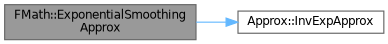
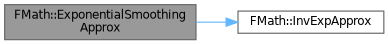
  digraph {
    rankdir=LR
    node [fontname=Helvetica fontsize=10 shape=box style=filled]
    n1 [color=gray40 fillcolor=grey60 fontcolor=black height=0.2 label="FMath::ExponentialSmoothing\lApprox" width=0.4]
-   n2 [color=grey40 fillcolor=white height=0.2 label="Approx::InvExpApprox" width=0.4]
+   n2 [color=grey40 fillcolor=white height=0.2 label="FMath::InvExpApprox" width=0.4]
    n1 -> n2 [color=steelblue1 fontname=Helvetica fontsize=10 labelfontname=Helvetica labelfontsize=10 style=solid]
  }
